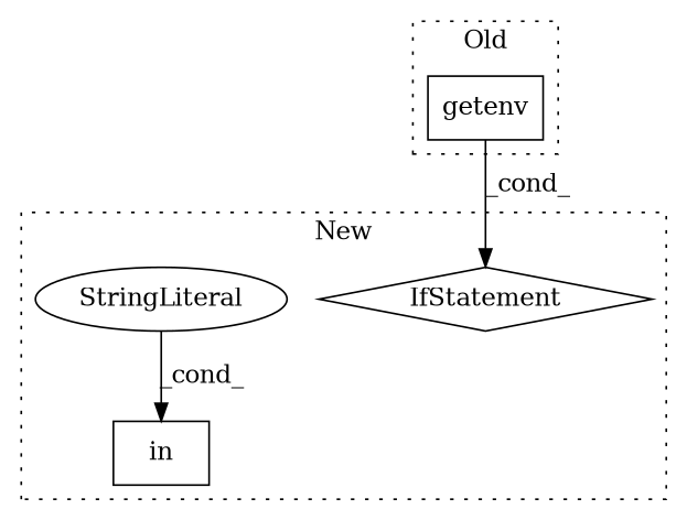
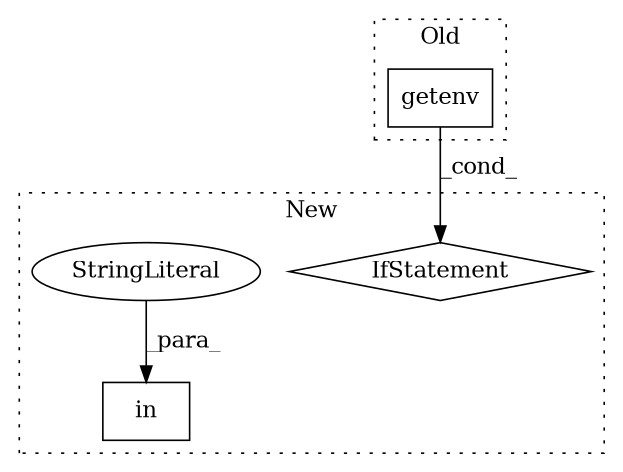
  digraph {
    node [s=760 shape=box]
    n1 [a=25 l="4,2" label=IfStatement s="881,895" shape=diamond]
    n2 [a=105 l=41 label=in]
    n3 [a=45 l=27 label=StringLiteral shape=ellipse]
    n4 [a=32 l="7,1" label=getenv s="922,956"]
    subgraph cluster_1 {
      label=New
      style=dotted
      n1
      n2
      n3
    }
    subgraph cluster_2 {
      label=Old
      style=dotted
      n4
    }
-   n3 -> n2 [label=_cond_]
+   n3 -> n2 [label=_para_]
    n4 -> n1 [label=_cond_]
  }
